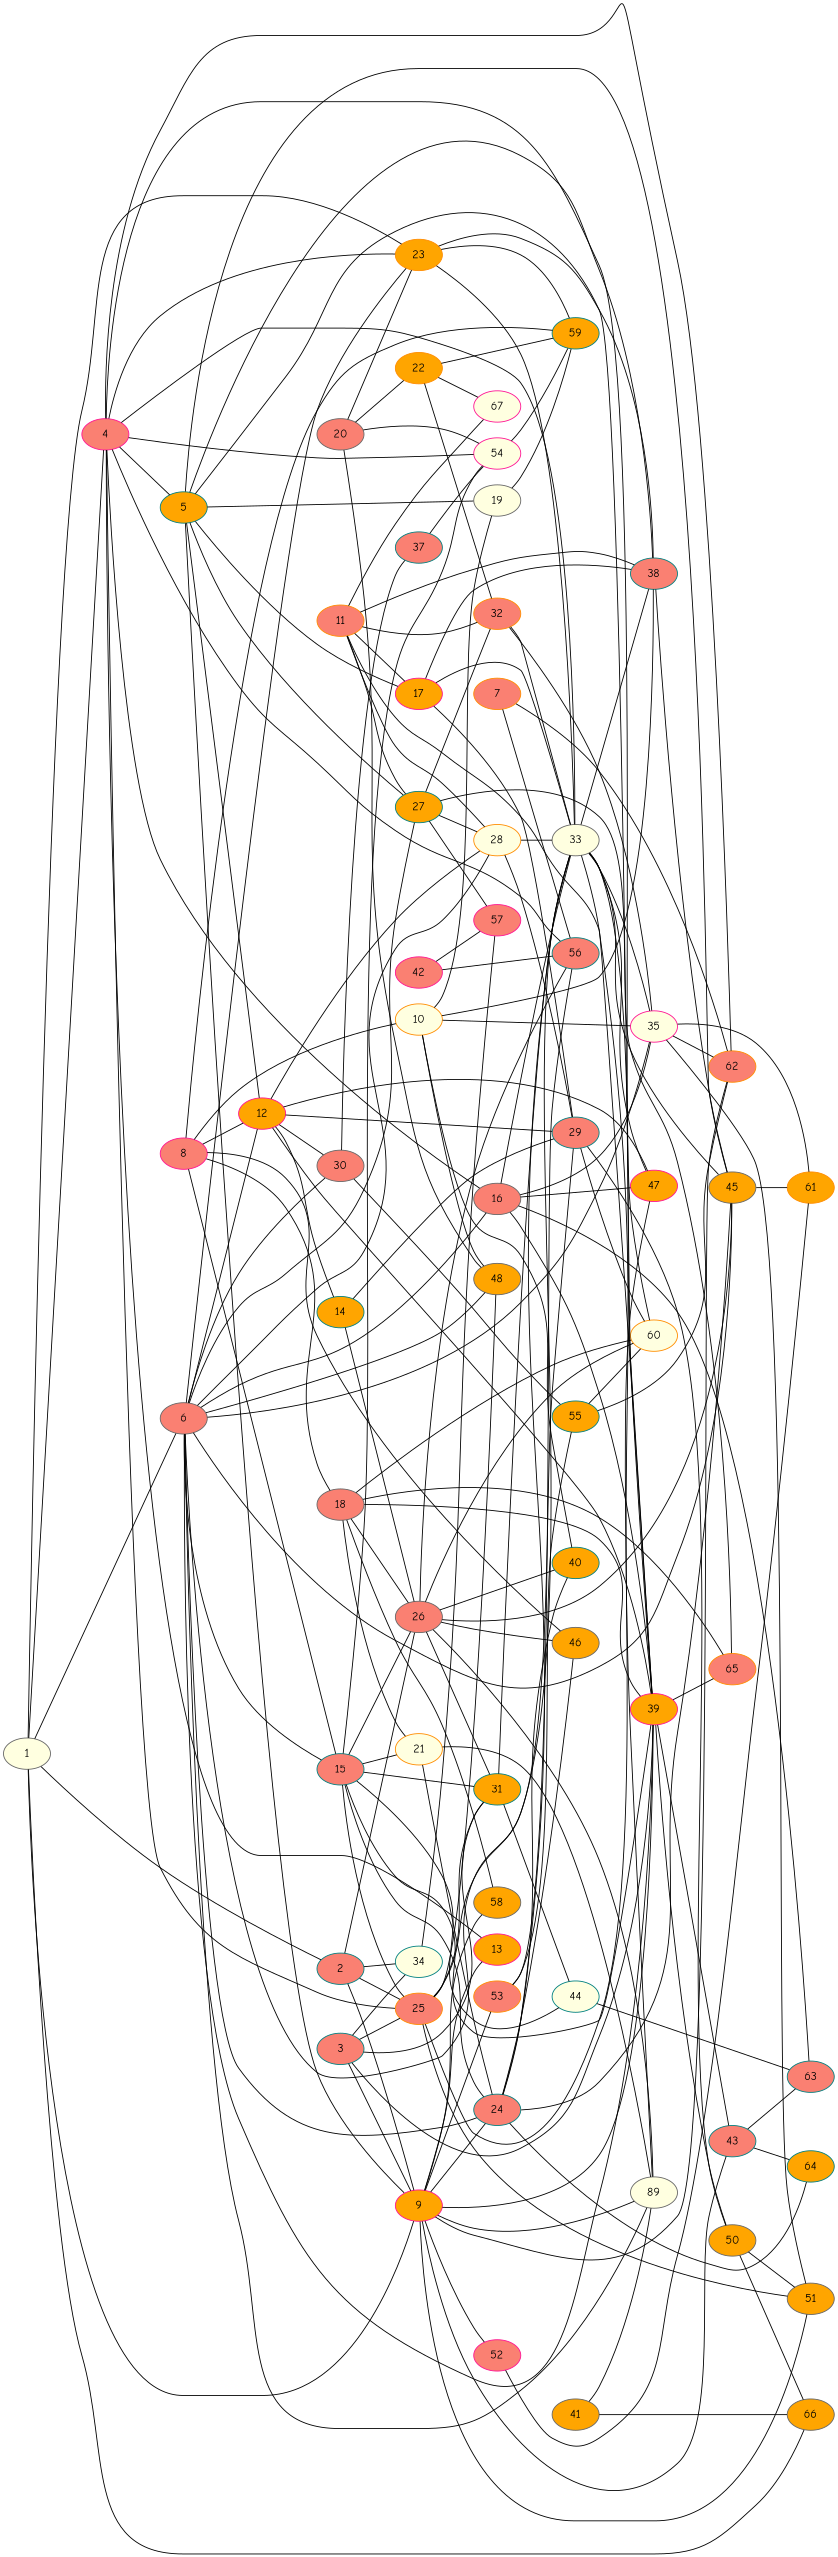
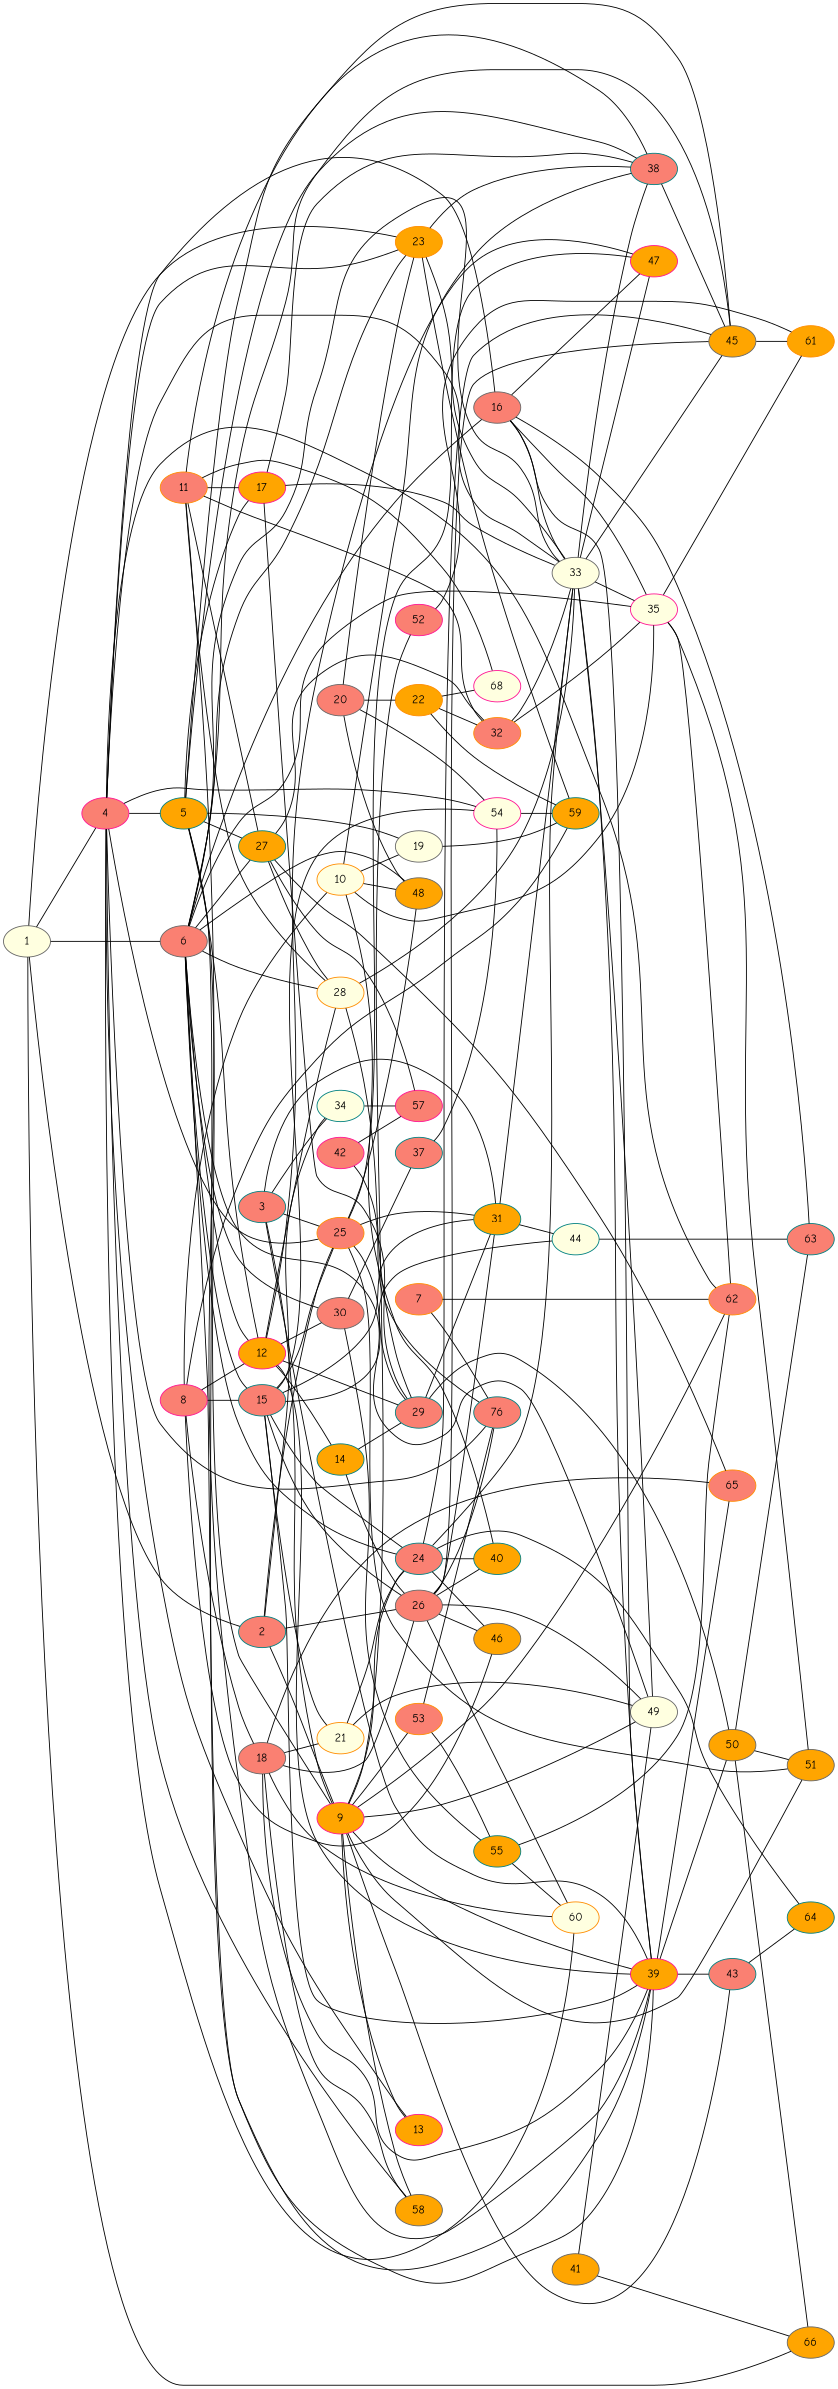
  graph {
    fontname="Comic Neue"
    rankdir=LR
    node [color=teal fillcolor=salmon fontname="Comic Neue" style=filled]
    edge [fontname="Comic Neue" weight=1.0]
    1 [color=gray40 fillcolor=lightyellow]
    2
    4 [color=deeppink]
    6 [color=gray40]
    9 [color=deeppink fillcolor=orange]
    23 [color=darkorange fillcolor=orange]
    66 [color=gray40 fillcolor=orange]
    25 [color=darkorange]
    26 [color=gray40]
    34 [fillcolor=lightyellow]
    5 [fillcolor=orange]
    13 [color=deeppink fillcolor=orange]
    16 [color=gray40]
    33 [color=gray40 fillcolor=lightyellow]
    54 [color=deeppink fillcolor=lightyellow]
-   56
+   56 [label=76]
    58 [color=gray40 fillcolor=orange]
    60 [color=darkorange fillcolor=lightyellow]
    62 [color=darkorange]
    39 [color=deeppink fillcolor=orange]
    12 [color=deeppink fillcolor=orange]
    27 [fillcolor=orange]
    45 [color=gray40 fillcolor=orange]
    15
    24
    28 [color=darkorange fillcolor=lightyellow]
    30 [color=gray40]
    35 [color=deeppink fillcolor=lightyellow]
    48 [color=gray40 fillcolor=orange]
-   49 [color=gray40 fillcolor=lightyellow label=89]
+   49 [color=gray40 fillcolor=lightyellow]
    43
    51 [color=gray40 fillcolor=orange]
    52 [color=deeppink]
    53 [color=darkorange]
    38
    59 [fillcolor=orange]
    31 [fillcolor=orange]
    29
    47 [color=deeppink fillcolor=orange]
    46 [color=gray40 fillcolor=orange]
    40 [fillcolor=orange]
    57 [color=deeppink]
    3
    44 [fillcolor=lightyellow]
    65 [color=darkorange]
    50 [color=gray40 fillcolor=orange]
    17 [color=deeppink fillcolor=orange]
    19 [color=gray40 fillcolor=lightyellow]
    63
    14 [fillcolor=orange]
    32 [color=darkorange]
    61 [color=darkorange fillcolor=orange]
    21 [color=darkorange fillcolor=lightyellow]
    64 [fillcolor=orange]
    37
    55 [fillcolor=orange]
    7 [color=darkorange]
    8 [color=deeppink]
    10 [color=darkorange fillcolor=lightyellow]
    18 [color=gray40]
    11 [color=darkorange]
-   67 [color=deeppink fillcolor=lightyellow]
+   67 [color=deeppink fillcolor=lightyellow label=68]
    20 [color=gray40]
    22 [color=darkorange fillcolor=orange]
    41 [color=gray40 fillcolor=orange]
    42 [color=deeppink]
    1 -- 2
    1 -- 4
    1 -- 6
-   1 -- 9
    1 -- 23
    1 -- 66
    2 -- 9
    2 -- 25
    2 -- 26
    2 -- 34
    4 -- 23
    4 -- 25
    4 -- 5
    4 -- 13
    4 -- 16
    4 -- 33 [weight=2.0]
    4 -- 54
    4 -- 56
+   4 -- 58
    4 -- 60
    4 -- 62
    6 -- 23
    6 -- 16
    6 -- 33
    6 -- 39
    6 -- 12
    6 -- 27
    6 -- 45
    6 -- 15 [weight=2.0]
    6 -- 24
    6 -- 28
    6 -- 30
    6 -- 35 [weight=2.0]
    6 -- 48
    6 -- 49
    9 -- 13
    9 -- 58
    9 -- 62
    9 -- 39
    9 -- 24 [weight=2.0]
    9 -- 49
    9 -- 43
    9 -- 51
    9 -- 52 [weight=2.0]
    9 -- 53
    23 -- 33
    23 -- 38
    23 -- 59
    25 -- 48
    25 -- 51
    25 -- 31
    25 -- 29
    25 -- 47
    26 -- 56
    26 -- 60
    26 -- 45
    26 -- 49
    26 -- 31
    26 -- 46
    26 -- 40
    34 -- 57
    5 -- 9
    5 -- 39
    5 -- 12
    5 -- 27
    5 -- 45
    5 -- 38
    5 -- 17
    5 -- 19
    16 -- 33
    16 -- 39
    16 -- 35
    16 -- 47
    16 -- 63
    33 -- 39
    33 -- 45
    33 -- 35 [weight=2.0]
    33 -- 49
    33 -- 38
    33 -- 47
    54 -- 59
    39 -- 43
    39 -- 65
    39 -- 50
    12 -- 39
    12 -- 28
    12 -- 30
    12 -- 29 [weight=2.0]
    12 -- 47
    12 -- 14
    27 -- 28
    27 -- 57
    27 -- 65
    27 -- 32
    45 -- 61
    15 -- 25 [weight=2.0]
    15 -- 26
    15 -- 54
    15 -- 39
    15 -- 24
    15 -- 31
    15 -- 44
    15 -- 21
    24 -- 33
    24 -- 45
    24 -- 46
    24 -- 40
    24 -- 64
    28 -- 33 [weight=4.0]
    28 -- 29
    30 -- 37
    30 -- 55
    35 -- 62
    35 -- 51
    35 -- 61
-   43 -- 63
+   50 -- 63
    43 -- 64
    52 -- 61
    53 -- 56
    53 -- 55
    38 -- 45
    31 -- 33
    31 -- 44
-   29 -- 60 [weight=2.0]
+   29 -- 31 [weight=2.0]
    29 -- 50
    3 -- 9
    3 -- 25 [weight=2.0]
    3 -- 34
    3 -- 39
    3 -- 31 [weight=2.0]
    44 -- 63
    50 -- 66
    50 -- 51
    17 -- 33
    17 -- 38
    17 -- 29
    19 -- 59
    14 -- 26
    14 -- 29
    32 -- 33
    32 -- 35
    21 -- 24
    21 -- 49
    37 -- 54
    55 -- 60
    55 -- 62
    7 -- 56
    7 -- 62
    8 -- 12
    8 -- 15
    8 -- 59
    8 -- 46
    8 -- 10
    8 -- 18 [weight=2.0]
    10 -- 35 [weight=2.0]
    10 -- 48
    10 -- 38
    10 -- 40
    10 -- 19
    18 -- 26
    18 -- 58
    18 -- 60
    18 -- 39
    18 -- 65
    18 -- 21
    11 -- 39
    11 -- 27
    11 -- 28
    11 -- 38
    11 -- 17 [weight=3.0]
    11 -- 32
    11 -- 67
    20 -- 23
    20 -- 54
    20 -- 48
    20 -- 22
    22 -- 59
    22 -- 32
    22 -- 67
    41 -- 66
    41 -- 49
    42 -- 56
    42 -- 57
  }
